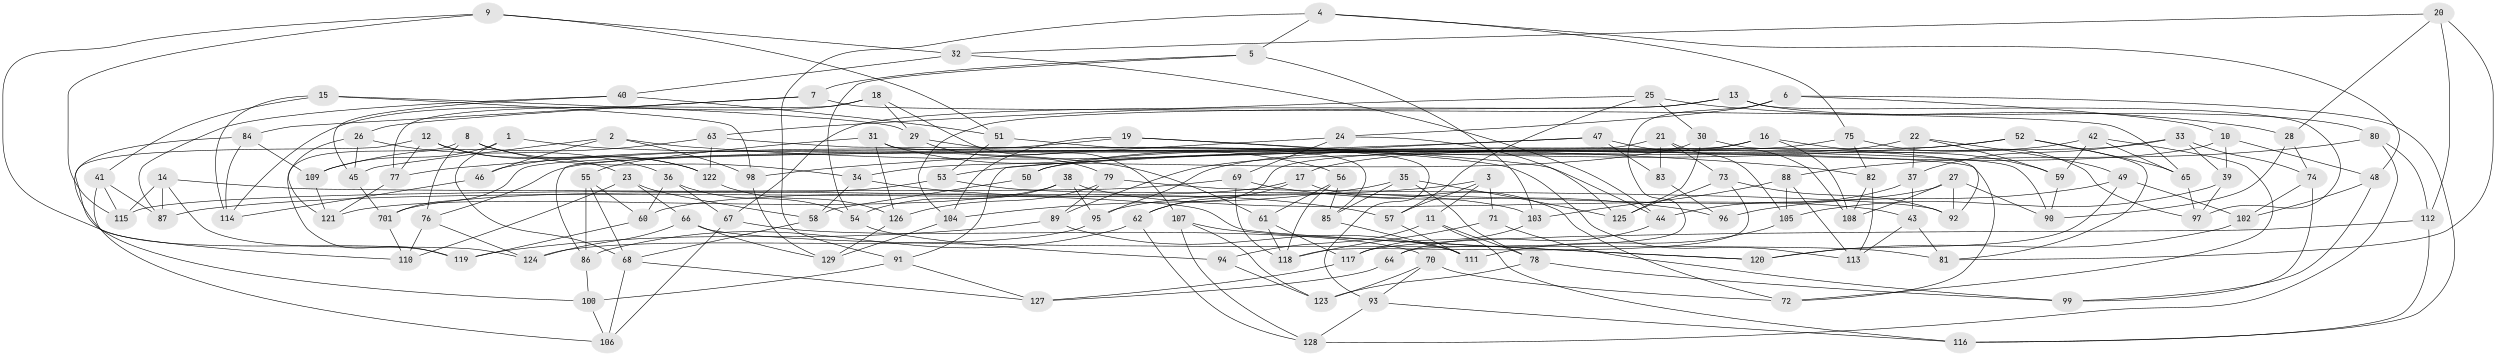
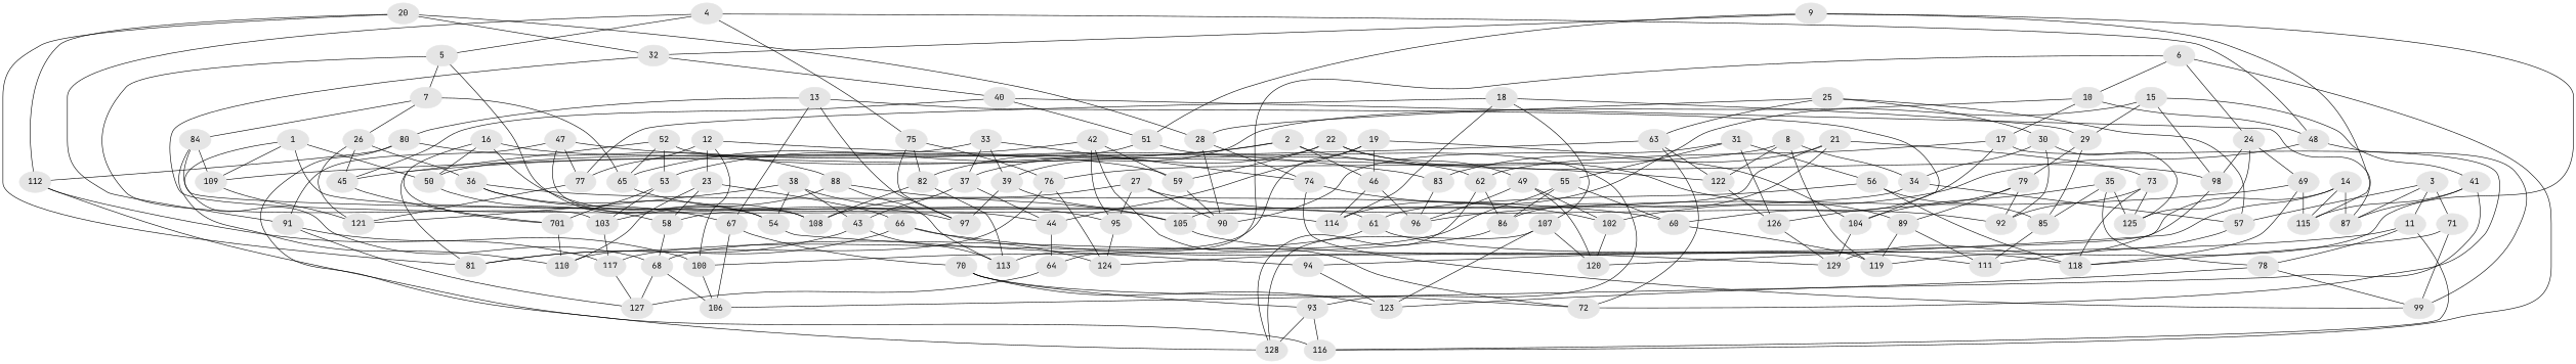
  graph {
    fontname="JetBrains Mono"
    node [color=gray90 fontname="JetBrains Mono" style=filled]
    edge [fontname="JetBrains Mono"]
    1
    50
    61
    68
    109
    58
    117
    118
    106
    127
    121
    2
    45
    46
    82
    98
    n17 [label=701]
    114
    96
    108
    113
    129
    3
    11
    57
    71
    87
    116
    78
    94
    111
    99
    4
    5
    48
    75
    91
    7
    54
    103
    102
    76
    97
    100
    26
    65
    84
    6
    10
    24
    64
    17
    39
    69
    125
    36
    110
    8
    34
    119
    122
    124
    126
    9
    32
    51
    115
    44
    40
    53
    93
    60
    62
    72
    105
    123
    12
    23
    77
    66
    13
    67
    80
    104
    70
    112
    128
    88
    14
    120
    15
    29
    41
    79
    85
    16
    59
    90
    86
    18
    107
    19
    20
    28
    81
    74
    21
    73
    83
    92
    22
    37
    49
    89
    43
    25
    30
    63
    27
    95
    31
    55
    56
    33
    35
    38
    42
    47
    52
+   1 -- 50
    1 -- 61
    1 -- 68
    1 -- 109
    50 -- 58
    61 -- 117
    61 -- 118
    68 -- 106
    68 -- 127
    109 -- 121
    58 -- 68
    117 -- 127
    2 -- 45
    2 -- 46
    2 -- 82
    2 -- 98
    45 -- n17
    46 -- 114
+   46 -- 96
    82 -- 108
    82 -- 113
    98 -- 129
    n17 -- 110
    3 -- 11
    3 -- 57
    3 -- 71
    3 -- 87
    11 -- 116
    11 -- 78
    11 -- 94
    57 -- 111
    71 -- 118
    71 -- 99
    78 -- 99
    78 -- 123
    94 -- 123
    4 -- 5
    4 -- 48
    4 -- 75
    4 -- 91
    5 -- 7
    5 -- 54
    5 -- 103
    48 -- 99
    48 -- 102
    75 -- 82
    75 -- 76
    75 -- 97
    91 -- 127
    91 -- 100
    7 -- 26
    7 -- 65
    7 -- 84
    54 -- 94
    103 -- 117
    102 -- 120
    76 -- 110
    76 -- 124
    100 -- 106
    26 -- 121
    26 -- 45
    26 -- 36
    65 -- 97
    84 -- 109
    84 -- 114
    84 -- 110
    6 -- 116
    6 -- 10
    6 -- 24
    6 -- 64
    10 -- 48
    10 -- 17
    10 -- 39
    24 -- 98
    24 -- 69
    24 -- 125
    64 -- 127
    17 -- 60
    17 -- 62
    17 -- 72
    39 -- 97
    39 -- 105
    69 -- 118
    69 -- 96
    69 -- 115
    36 -- 54
    36 -- 60
    36 -- 67
    8 -- 76
    8 -- 34
    8 -- 119
    8 -- 122
    34 -- 58
    34 -- 57
    122 -- 126
    126 -- 129
    9 -- 119
    9 -- 32
    9 -- 51
    9 -- 115
    32 -- 44
    32 -- 40
    51 -- 53
    51 -- 93
    44 -- 64
    40 -- 45
    40 -- 87
    40 -- 51
    53 -- n17
    53 -- 103
    93 -- 116
    93 -- 128
    60 -- 119
    62 -- 128
    62 -- 86
    105 -- 111
    12 -- 100
    12 -- 122
    12 -- 23
    12 -- 77
    23 -- 58
    23 -- 110
    23 -- 66
    77 -- 121
    66 -- 129
    66 -- 124
    66 -- 81
    13 -- 97
    13 -- 67
    13 -- 80
    13 -- 104
    67 -- 106
    67 -- 70
    80 -- 112
    80 -- 128
    80 -- 88
    104 -- 129
    70 -- 93
    70 -- 72
    70 -- 123
    112 -- 117
    112 -- 116
    88 -- 113
    88 -- 103
    88 -- 105
    14 -- 87
    14 -- 124
    14 -- 115
    14 -- 120
    15 -- 98
    15 -- 114
    15 -- 29
    15 -- 41
    29 -- 79
    29 -- 85
    41 -- 106
    41 -- 87
    41 -- 115
    79 -- 126
    79 -- 92
    79 -- 89
    85 -- 111
    16 -- 50
    16 -- n17
    16 -- 108
    16 -- 59
    59 -- 90
    86 -- 100
    18 -- 114
    18 -- 77
    18 -- 29
    18 -- 107
    107 -- 123
    107 -- 128
    107 -- 120
    19 -- 46
    19 -- 113
    19 -- 44
    19 -- 104
    20 -- 32
    20 -- 112
    20 -- 28
    20 -- 81
    28 -- 90
    28 -- 74
    74 -- 99
    74 -- 102
    21 -- 105
    21 -- 86
    21 -- 73
    21 -- 83
    73 -- 118
    73 -- 125
    73 -- 92
    83 -- 96
    22 -- 59
    22 -- 37
    22 -- 49
    22 -- 89
    37 -- 44
    37 -- 43
    49 -- 96
    49 -- 102
    49 -- 120
    89 -- 111
    89 -- 119
    43 -- 113
    43 -- 81
    25 -- 57
    25 -- 28
    25 -- 30
    25 -- 63
    30 -- 125
    30 -- 34
    30 -- 92
    63 -- 109
    63 -- 122
    63 -- 72
    27 -- 108
    27 -- 90
    27 -- 92
    27 -- 95
    95 -- 124
    31 -- 126
    31 -- 90
    31 -- 55
    31 -- 56
    55 -- 68
    55 -- 60
    55 -- 86
    56 -- 61
    56 -- 118
    56 -- 85
    33 -- 50
    33 -- 39
    33 -- 74
    33 -- 37
    35 -- 78
    35 -- 125
    35 -- 104
    35 -- 85
    38 -- 121
    38 -- 54
    38 -- 43
    38 -- 95
    42 -- 65
    42 -- 72
    42 -- 59
    42 -- 95
    47 -- 108
    47 -- 91
    47 -- 77
    47 -- 83
    52 -- 65
    52 -- 53
    52 -- 62
    52 -- 81
  }
